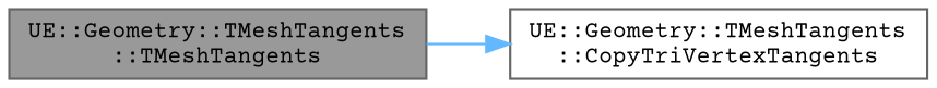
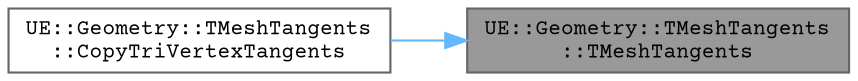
  digraph {
    rankdir=RL
    fontname="Courier Prime"
    node [fontname="Courier Prime" fontsize=10 shape=box style=filled]
    n1 [color=gray40 fillcolor=grey60 fontcolor=black height=0.2 label="UE::Geometry::TMeshTangents\l::TMeshTangents" width=0.4]
    n2 [color=grey40 fillcolor=white height=0.2 label="UE::Geometry::TMeshTangents\l::CopyTriVertexTangents" width=0.4]
-   n2 -> n1 [color=steelblue1 dir=back fontname="Courier Prime" fontsize=10 labelfontname=Helvetica labelfontsize=10 style=solid]
+   n1 -> n2 [color=steelblue1 dir=back fontname="Courier Prime" fontsize=10 labelfontname=Helvetica labelfontsize=10 style=solid]
  }
